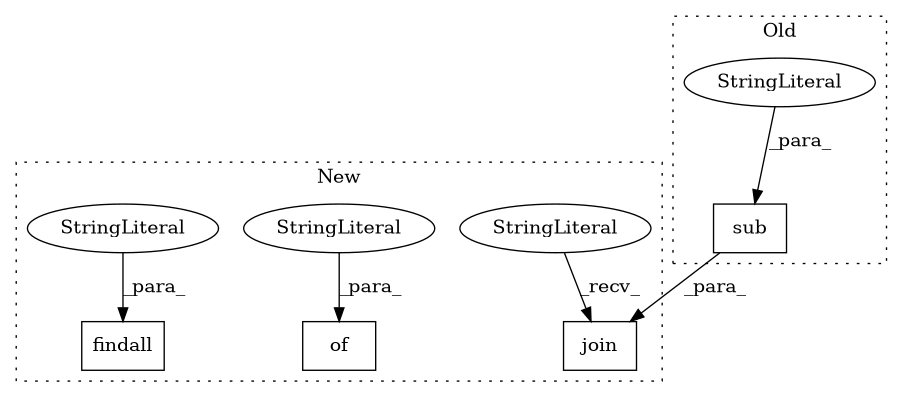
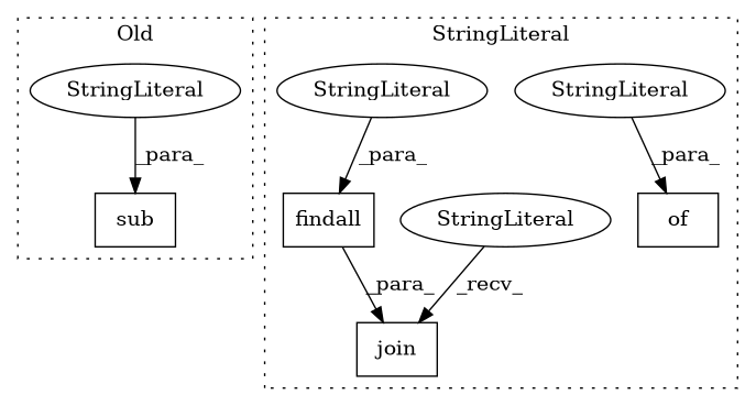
  digraph {
    node [a=32 shape=box]
    n1 [l="4,1" label=sub s="4486,4525"]
    n2 [a=45 l=3 label=StringLiteral s=4497 shape=ellipse]
    n3 [l="8,1" label=findall s="4653,4700"]
    n4 [l="3,1" label=of s="5083,5176"]
    n5 [l="5,1" label=join s="5100,5113"]
    n6 [a=45 l=10 label=StringLiteral s=5146 shape=ellipse]
    n7 [a=45 l=2 label=StringLiteral s=5097 shape=ellipse]
    n8 [a=45 l=39 label=StringLiteral s=4661 shape=ellipse]
    subgraph cluster_1 {
      label=Old
      style=dotted
      n1
      n2
    }
    subgraph cluster_2 {
-     label=New
+     label=StringLiteral
      style=dotted
      n3
      n4
      n5
      n6
      n7
      n8
    }
    n2 -> n1 [label=_para_]
-   n1 -> n5 [label=_para_]
+   n3 -> n5 [label=_para_]
    n6 -> n4 [label=_para_]
    n7 -> n5 [label=_recv_]
    n8 -> n3 [label=_para_]
  }
